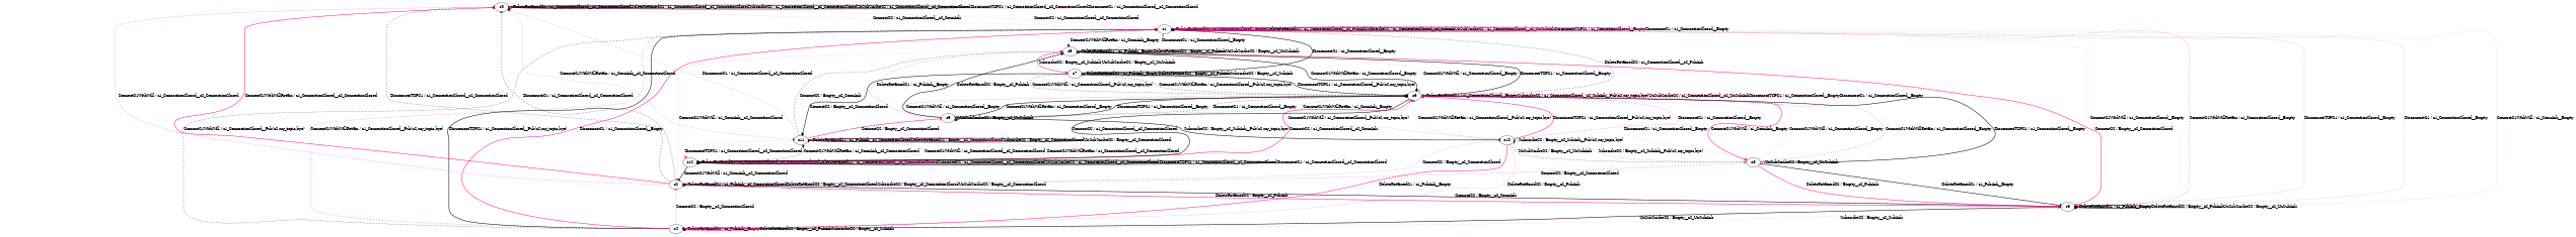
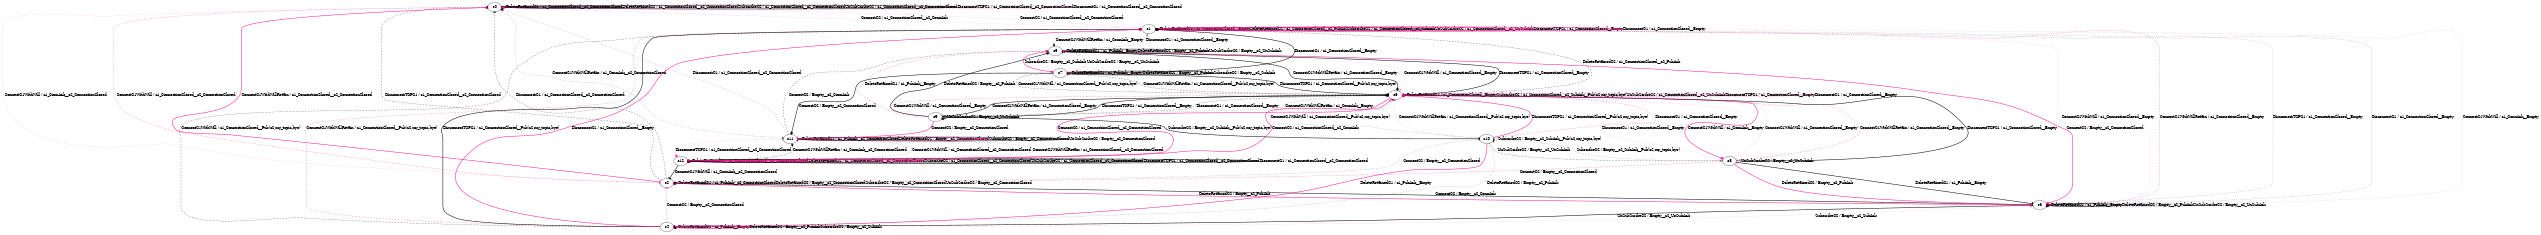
  digraph {
    edge [arrowhead=tee color=black style=bold]
    n1 [label=s0]
    n2 [label=s1]
    n3 [label=s2]
    n4 [label=s11]
    n5 [label=s3]
    n6 [label=s5]
    n7 [label=s12]
    n8 [label=s4]
    n9 [label=s6]
    n10 [label=s7]
    n11 [label=s8]
    n12 [label=s9]
    n13 [label=s10]
    n1 -> n1 [label="DeleteRetainedC1 / c1_ConnectionClosed__c2_ConnectionClosed" style=dashed]
    n1 -> n1 [label="DeleteRetainedC2 / c1_ConnectionClosed__c2_ConnectionClosed"]
    n1 -> n1 [arrowhead=diamond color=deeppink label="SubscribeC2 / c1_ConnectionClosed__c2_ConnectionClosed" style=dotted]
    n1 -> n1 [arrowhead=onormal label="UnSubScribeC2 / c1_ConnectionClosed__c2_ConnectionClosed" style=dotted]
    n1 -> n1 [arrowhead=onormal label="DisconnectTCPC1 / c1_ConnectionClosed__c2_ConnectionClosed"]
    n1 -> n1 [arrowhead=onormal color=deeppink label="DisconnectC1 / c1_ConnectionClosed__c2_ConnectionClosed" style=dashed]
    n1 -> n2 [arrowhead=onormal color=deeppink label="ConnectC2 / c1_ConnectionClosed__c2_ConnAck" style=dotted]
-   n6 -> n3 [color=deeppink label="ConnectC1WithWill / c1_ConnAck__c2_ConnectionClosed" style=dotted]
+   n1 -> n3 [color=deeppink label="ConnectC1WithWill / c1_ConnAck__c2_ConnectionClosed" style=dotted]
    n1 -> n4 [label="ConnectC1WithWillRetain / c1_ConnAck__c2_ConnectionClosed" style=dotted]
    n2 -> n1 [arrowhead=diamond color=deeppink label="ConnectC2 / c1_ConnectionClosed__c2_ConnectionClosed" style=dotted]
    n2 -> n2 [arrowhead=diamond color=deeppink label="DeleteRetainedC1 / c1_ConnectionClosed__Empty" style=dotted]
    n2 -> n2 [arrowhead=diamond color=deeppink label="DeleteRetainedC2 / c1_ConnectionClosed__c2_PubAck"]
    n2 -> n2 [color=deeppink label="SubscribeC2 / c1_ConnectionClosed__c2_SubAck" style=dashed]
    n2 -> n2 [arrowhead=onormal label="UnSubScribeC2 / c1_ConnectionClosed__c2_UnSubAck"]
    n2 -> n2 [arrowhead=diamond color=deeppink label="DisconnectTCPC1 / c1_ConnectionClosed__Empty"]
    n2 -> n2 [arrowhead=onormal color=deeppink label="DisconnectC1 / c1_ConnectionClosed__Empty"]
    n2 -> n5 [arrowhead=diamond color=deeppink label="ConnectC1WithWill / c1_ConnAck__Empty" style=dotted]
    n2 -> n6 [arrowhead=diamond label="ConnectC1WithWillRetain / c1_ConnAck__Empty" style=dotted]
    n3 -> n1 [color=deeppink label="ConnectC1WithWill / c1_ConnectionClosed__c2_ConnectionClosed" style=dashed]
    n3 -> n1 [arrowhead=diamond color=deeppink label="ConnectC1WithWillRetain / c1_ConnectionClosed__c2_ConnectionClosed"]
    n3 -> n1 [label="DisconnectTCPC1 / c1_ConnectionClosed__c2_ConnectionClosed" style=dashed]
    n3 -> n1 [label="DisconnectC1 / c1_ConnectionClosed__c2_ConnectionClosed" style=dashed]
    n3 -> n3 [arrowhead=onormal color=deeppink label="DeleteRetainedC1 / c1_PubAck__c2_ConnectionClosed" style=dashed]
    n3 -> n3 [label="DeleteRetainedC2 / Empty__c2_ConnectionClosed" style=dashed]
    n3 -> n3 [label="SubscribeC2 / Empty__c2_ConnectionClosed" style=dashed]
    n3 -> n3 [arrowhead=diamond label="UnSubScribeC2 / Empty__c2_ConnectionClosed" style=dotted]
    n3 -> n5 [label="ConnectC2 / Empty__c2_ConnAck"]
    n4 -> n1 [arrowhead=diamond label="DisconnectC1 / c1_ConnectionClosed__c2_ConnectionClosed" style=dotted]
    n4 -> n4 [label="DeleteRetainedC1 / c1_PubAck__c2_ConnectionClosed" style=dotted]
    n4 -> n4 [label="DeleteRetainedC2 / Empty__c2_ConnectionClosed" style=dotted]
    n4 -> n4 [color=deeppink label="SubscribeC2 / Empty__c2_ConnectionClosed"]
    n4 -> n4 [label="UnSubScribeC2 / Empty__c2_ConnectionClosed"]
    n4 -> n6 [arrowhead=diamond label="ConnectC2 / Empty__c2_ConnAck" style=dashed]
    n4 -> n7 [arrowhead=diamond label="ConnectC1WithWill / c1_ConnectionClosed__c2_ConnectionClosed" style=dotted]
    n4 -> n7 [label="ConnectC1WithWillRetain / c1_ConnectionClosed__c2_ConnectionClosed" style=dotted]
    n4 -> n7 [arrowhead=diamond color=deeppink label="DisconnectTCPC1 / c1_ConnectionClosed__c2_ConnectionClosed" style=dotted]
    n5 -> n2 [arrowhead=onormal color=deeppink label="ConnectC1WithWill / c1_ConnectionClosed__Empty" style=dotted]
    n5 -> n2 [arrowhead=onormal color=deeppink label="ConnectC1WithWillRetain / c1_ConnectionClosed__Empty" style=dashed]
    n5 -> n2 [label="DisconnectTCPC1 / c1_ConnectionClosed__Empty" style=dotted]
    n5 -> n2 [arrowhead=onormal label="DisconnectC1 / c1_ConnectionClosed__Empty" style=dotted]
    n5 -> n3 [color=deeppink label="DeleteRetainedC2 / Empty__c2_PubAck"]
    n5 -> n5 [color=deeppink label="DeleteRetainedC1 / c1_PubAck__Empty"]
    n5 -> n5 [label="DeleteRetainedC2 / Empty__c2_PubAck"]
    n5 -> n5 [arrowhead=diamond label="UnSubScribeC2 / Empty__c2_UnSubAck" style=dashed]
    n5 -> n8 [color=deeppink label="SubscribeC2 / Empty__c2_SubAck" style=dotted]
    n6 -> n2 [arrowhead=onormal label="DisconnectC1 / c1_ConnectionClosed__Empty" style=dotted]
    n6 -> n5 [arrowhead=diamond color=deeppink label="ConnectC2 / Empty__c2_ConnectionClosed"]
    n6 -> n6 [label="DeleteRetainedC1 / c1_PubAck__Empty" style=dashed]
    n6 -> n6 [label="DeleteRetainedC2 / Empty__c2_PubAck" style=dashed]
    n6 -> n6 [arrowhead=onormal label="UnSubScribeC2 / Empty__c2_UnSubAck"]
    n6 -> n9 [arrowhead=onormal color=deeppink label="ConnectC1WithWill / c1_ConnectionClosed__Empty" style=dotted]
    n6 -> n9 [arrowhead=diamond label="ConnectC1WithWillRetain / c1_ConnectionClosed__Empty"]
    n6 -> n9 [arrowhead=diamond label="DisconnectTCPC1 / c1_ConnectionClosed__Empty"]
    n6 -> n10 [arrowhead=diamond color=deeppink label="SubscribeC2 / Empty__c2_SubAck"]
    n7 -> n3 [label="ConnectC1WithWill / c1_ConnAck__c2_ConnectionClosed"]
    n7 -> n4 [arrowhead=diamond label="ConnectC1WithWillRetain / c1_ConnAck__c2_ConnectionClosed" style=dashed]
    n7 -> n7 [arrowhead=diamond label="DeleteRetainedC1 / c1_ConnectionClosed__c2_ConnectionClosed" style=dotted]
    n7 -> n7 [color=deeppink label="DeleteRetainedC2 / c1_ConnectionClosed__c2_ConnectionClosed"]
    n7 -> n7 [color=deeppink label="SubscribeC2 / c1_ConnectionClosed__c2_ConnectionClosed"]
    n7 -> n7 [label="UnSubScribeC2 / c1_ConnectionClosed__c2_ConnectionClosed" style=dotted]
    n7 -> n7 [label="DisconnectTCPC1 / c1_ConnectionClosed__c2_ConnectionClosed"]
    n7 -> n7 [arrowhead=onormal label="DisconnectC1 / c1_ConnectionClosed__c2_ConnectionClosed"]
    n7 -> n9 [arrowhead=onormal color=deeppink label="ConnectC2 / c1_ConnectionClosed__c2_ConnAck"]
    n8 -> n2 [arrowhead=diamond label="ConnectC1WithWill / c1_ConnectionClosed__Pub(c2,my_topic,bye)" style=dashed]
    n8 -> n2 [color=deeppink label="ConnectC1WithWillRetain / c1_ConnectionClosed__Pub(c2,my_topic,bye)" style=dashed]
    n8 -> n2 [arrowhead=onormal label="DisconnectTCPC1 / c1_ConnectionClosed__Pub(c2,my_topic,bye)"]
    n8 -> n2 [arrowhead=onormal color=deeppink label="DisconnectC1 / c1_ConnectionClosed__Empty"]
    n8 -> n3 [color=deeppink label="ConnectC2 / Empty__c2_ConnectionClosed" style=dashed]
    n8 -> n5 [arrowhead=onormal label="UnSubScribeC2 / Empty__c2_UnSubAck"]
    n8 -> n8 [arrowhead=diamond color=deeppink label="DeleteRetainedC1 / c1_PubAck__Empty"]
    n8 -> n8 [arrowhead=onormal color=deeppink label="DeleteRetainedC2 / Empty__c2_PubAck"]
    n8 -> n8 [arrowhead=diamond label="SubscribeC2 / Empty__c2_SubAck" style=dotted]
    n9 -> n2 [arrowhead=diamond label="DeleteRetainedC2 / c1_ConnectionClosed__c2_PubAck" style=dashed]
-   n9 -> n7 [label="ConnectC2 / c1_ConnectionClosed__c2_ConnectionClosed"]
+   n9 -> n7 [color=deeppink label="ConnectC2 / c1_ConnectionClosed__c2_ConnectionClosed"]
    n9 -> n9 [arrowhead=diamond label="DeleteRetainedC1 / c1_ConnectionClosed__Empty"]
    n9 -> n9 [label="SubscribeC2 / c1_ConnectionClosed__c2_SubAck__Pub(c2,my_topic,bye)" style=dashed]
    n9 -> n9 [label="UnSubScribeC2 / c1_ConnectionClosed__c2_UnSubAck" style=dotted]
    n9 -> n9 [color=deeppink label="DisconnectTCPC1 / c1_ConnectionClosed__Empty" style=dashed]
    n9 -> n9 [arrowhead=diamond color=deeppink label="DisconnectC1 / c1_ConnectionClosed__Empty" style=dashed]
    n9 -> n11 [arrowhead=diamond color=deeppink label="ConnectC1WithWill / c1_ConnAck__Empty"]
    n9 -> n12 [arrowhead=onormal label="ConnectC1WithWillRetain / c1_ConnAck__Empty" style=dotted]
    n10 -> n2 [arrowhead=diamond label="DisconnectC1 / c1_ConnectionClosed__Empty"]
    n10 -> n4 [arrowhead=diamond label="ConnectC2 / Empty__c2_ConnectionClosed"]
-   n10 -> n6 [arrowhead=onormal color=deeppink label="UnSubScribeC2 / Empty__c2_UnSubAck" style=dashed]
+   n10 -> n6 [arrowhead=diamond color=deeppink label="UnSubScribeC2 / Empty__c2_UnSubAck" style=dashed]
    n10 -> n9 [arrowhead=onormal label="ConnectC1WithWill / c1_ConnectionClosed__Pub(c2,my_topic,bye)" style=dashed]
    n10 -> n9 [arrowhead=onormal label="ConnectC1WithWillRetain / c1_ConnectionClosed__Pub(c2,my_topic,bye)" style=dashed]
    n10 -> n9 [label="DisconnectTCPC1 / c1_ConnectionClosed__Pub(c2,my_topic,bye)"]
    n10 -> n10 [color=deeppink label="DeleteRetainedC1 / c1_PubAck__Empty" style=dashed]
    n10 -> n10 [color=deeppink label="DeleteRetainedC2 / Empty__c2_PubAck" style=dashed]
    n10 -> n10 [arrowhead=onormal label="SubscribeC2 / Empty__c2_SubAck"]
    n11 -> n3 [arrowhead=onormal color=deeppink label="ConnectC2 / Empty__c2_ConnectionClosed" style=dashed]
    n11 -> n5 [label="DeleteRetainedC1 / c1_PubAck__Empty"]
    n11 -> n5 [arrowhead=onormal color=deeppink label="DeleteRetainedC2 / Empty__c2_PubAck"]
    n11 -> n9 [arrowhead=diamond color=deeppink label="ConnectC1WithWill / c1_ConnectionClosed__Empty" style=dotted]
    n11 -> n9 [arrowhead=diamond color=deeppink label="ConnectC1WithWillRetain / c1_ConnectionClosed__Empty" style=dashed]
    n11 -> n9 [arrowhead=onormal label="DisconnectTCPC1 / c1_ConnectionClosed__Empty"]
    n11 -> n9 [arrowhead=onormal color=deeppink label="DisconnectC1 / c1_ConnectionClosed__Empty" style=dotted]
    n11 -> n11 [arrowhead=onormal color=deeppink label="UnSubScribeC2 / Empty__c2_UnSubAck" style=dashed]
    n11 -> n13 [label="SubscribeC2 / Empty__c2_SubAck__Pub(c2,my_topic,bye)" style=dotted]
-   n4 -> n12 [color=deeppink label="ConnectC2 / Empty__c2_ConnectionClosed"]
+   n12 -> n4 [color=deeppink label="ConnectC2 / Empty__c2_ConnectionClosed"]
    n12 -> n6 [arrowhead=diamond color=deeppink label="DeleteRetainedC1 / c1_PubAck__Empty" style=dashed]
    n12 -> n6 [arrowhead=diamond label="DeleteRetainedC2 / Empty__c2_PubAck"]
    n12 -> n9 [arrowhead=diamond color=deeppink label="ConnectC1WithWill / c1_ConnectionClosed__Empty" style=dashed]
    n12 -> n9 [arrowhead=onormal label="ConnectC1WithWillRetain / c1_ConnectionClosed__Empty"]
    n12 -> n9 [label="DisconnectTCPC1 / c1_ConnectionClosed__Empty"]
    n12 -> n9 [arrowhead=diamond label="DisconnectC1 / c1_ConnectionClosed__Empty" style=dashed]
    n12 -> n12 [arrowhead=diamond label="UnSubScribeC2 / Empty__c2_UnSubAck"]
    n12 -> n13 [label="SubscribeC2 / Empty__c2_SubAck__Pub(c2,my_topic,bye)"]
    n13 -> n3 [arrowhead=diamond label="ConnectC2 / Empty__c2_ConnectionClosed" style=dotted]
    n13 -> n8 [color=deeppink label="DeleteRetainedC1 / c1_PubAck__Empty"]
    n13 -> n8 [label="DeleteRetainedC2 / Empty__c2_PubAck" style=dotted]
    n13 -> n9 [label="ConnectC1WithWill / c1_ConnectionClosed__Pub(c2,my_topic,bye)" style=dotted]
    n13 -> n9 [color=deeppink label="ConnectC1WithWillRetain / c1_ConnectionClosed__Pub(c2,my_topic,bye)" style=dotted]
    n13 -> n9 [color=deeppink label="DisconnectTCPC1 / c1_ConnectionClosed__Pub(c2,my_topic,bye)"]
    n13 -> n9 [arrowhead=onormal color=deeppink label="DisconnectC1 / c1_ConnectionClosed__Empty" style=dashed]
    n13 -> n11 [arrowhead=onormal label="UnSubScribeC2 / Empty__c2_UnSubAck" style=dashed]
    n13 -> n13 [label="SubscribeC2 / Empty__c2_SubAck__Pub(c2,my_topic,bye)" style=dotted]
  }
